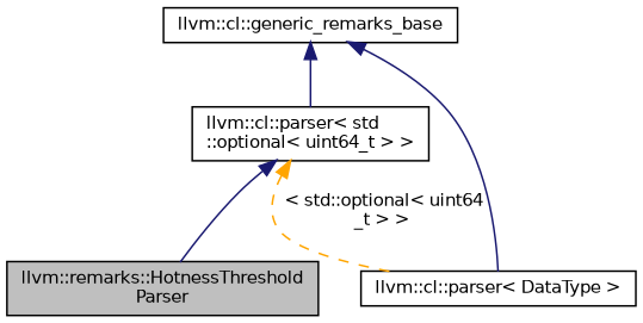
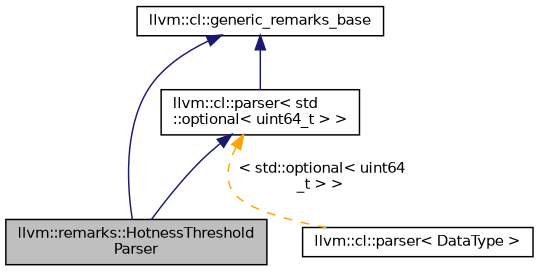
  digraph {
    node [color=black fontname=Helvetica fontsize=10 shape=record]
    edge [color=midnightblue dir=back fontname=Helvetica fontsize=10 labelfontname=Helvetica labelfontsize=10 style=solid]
    n1 [fillcolor=grey75 fontcolor=black height=0.2 label="llvm::remarks::HotnessThreshold\lParser" style=filled width=0.4]
    n2 [height=0.2 label="llvm::cl::parser\< std\l::optional\< uint64_t \> \>" width=0.4]
    n3 [height=0.2 label="llvm::cl::parser\< DataType \>" width=0.4]
    n4 [height=0.2 label="llvm::cl::generic_remarks_base" width=0.4]
    n2 -> n1
    n2 -> n3 [color=orange label=" \< std::optional\< uint64\l_t \> \>" style=dashed]
    n4 -> n2
-   n4 -> n3
+   n4 -> n1
  }
